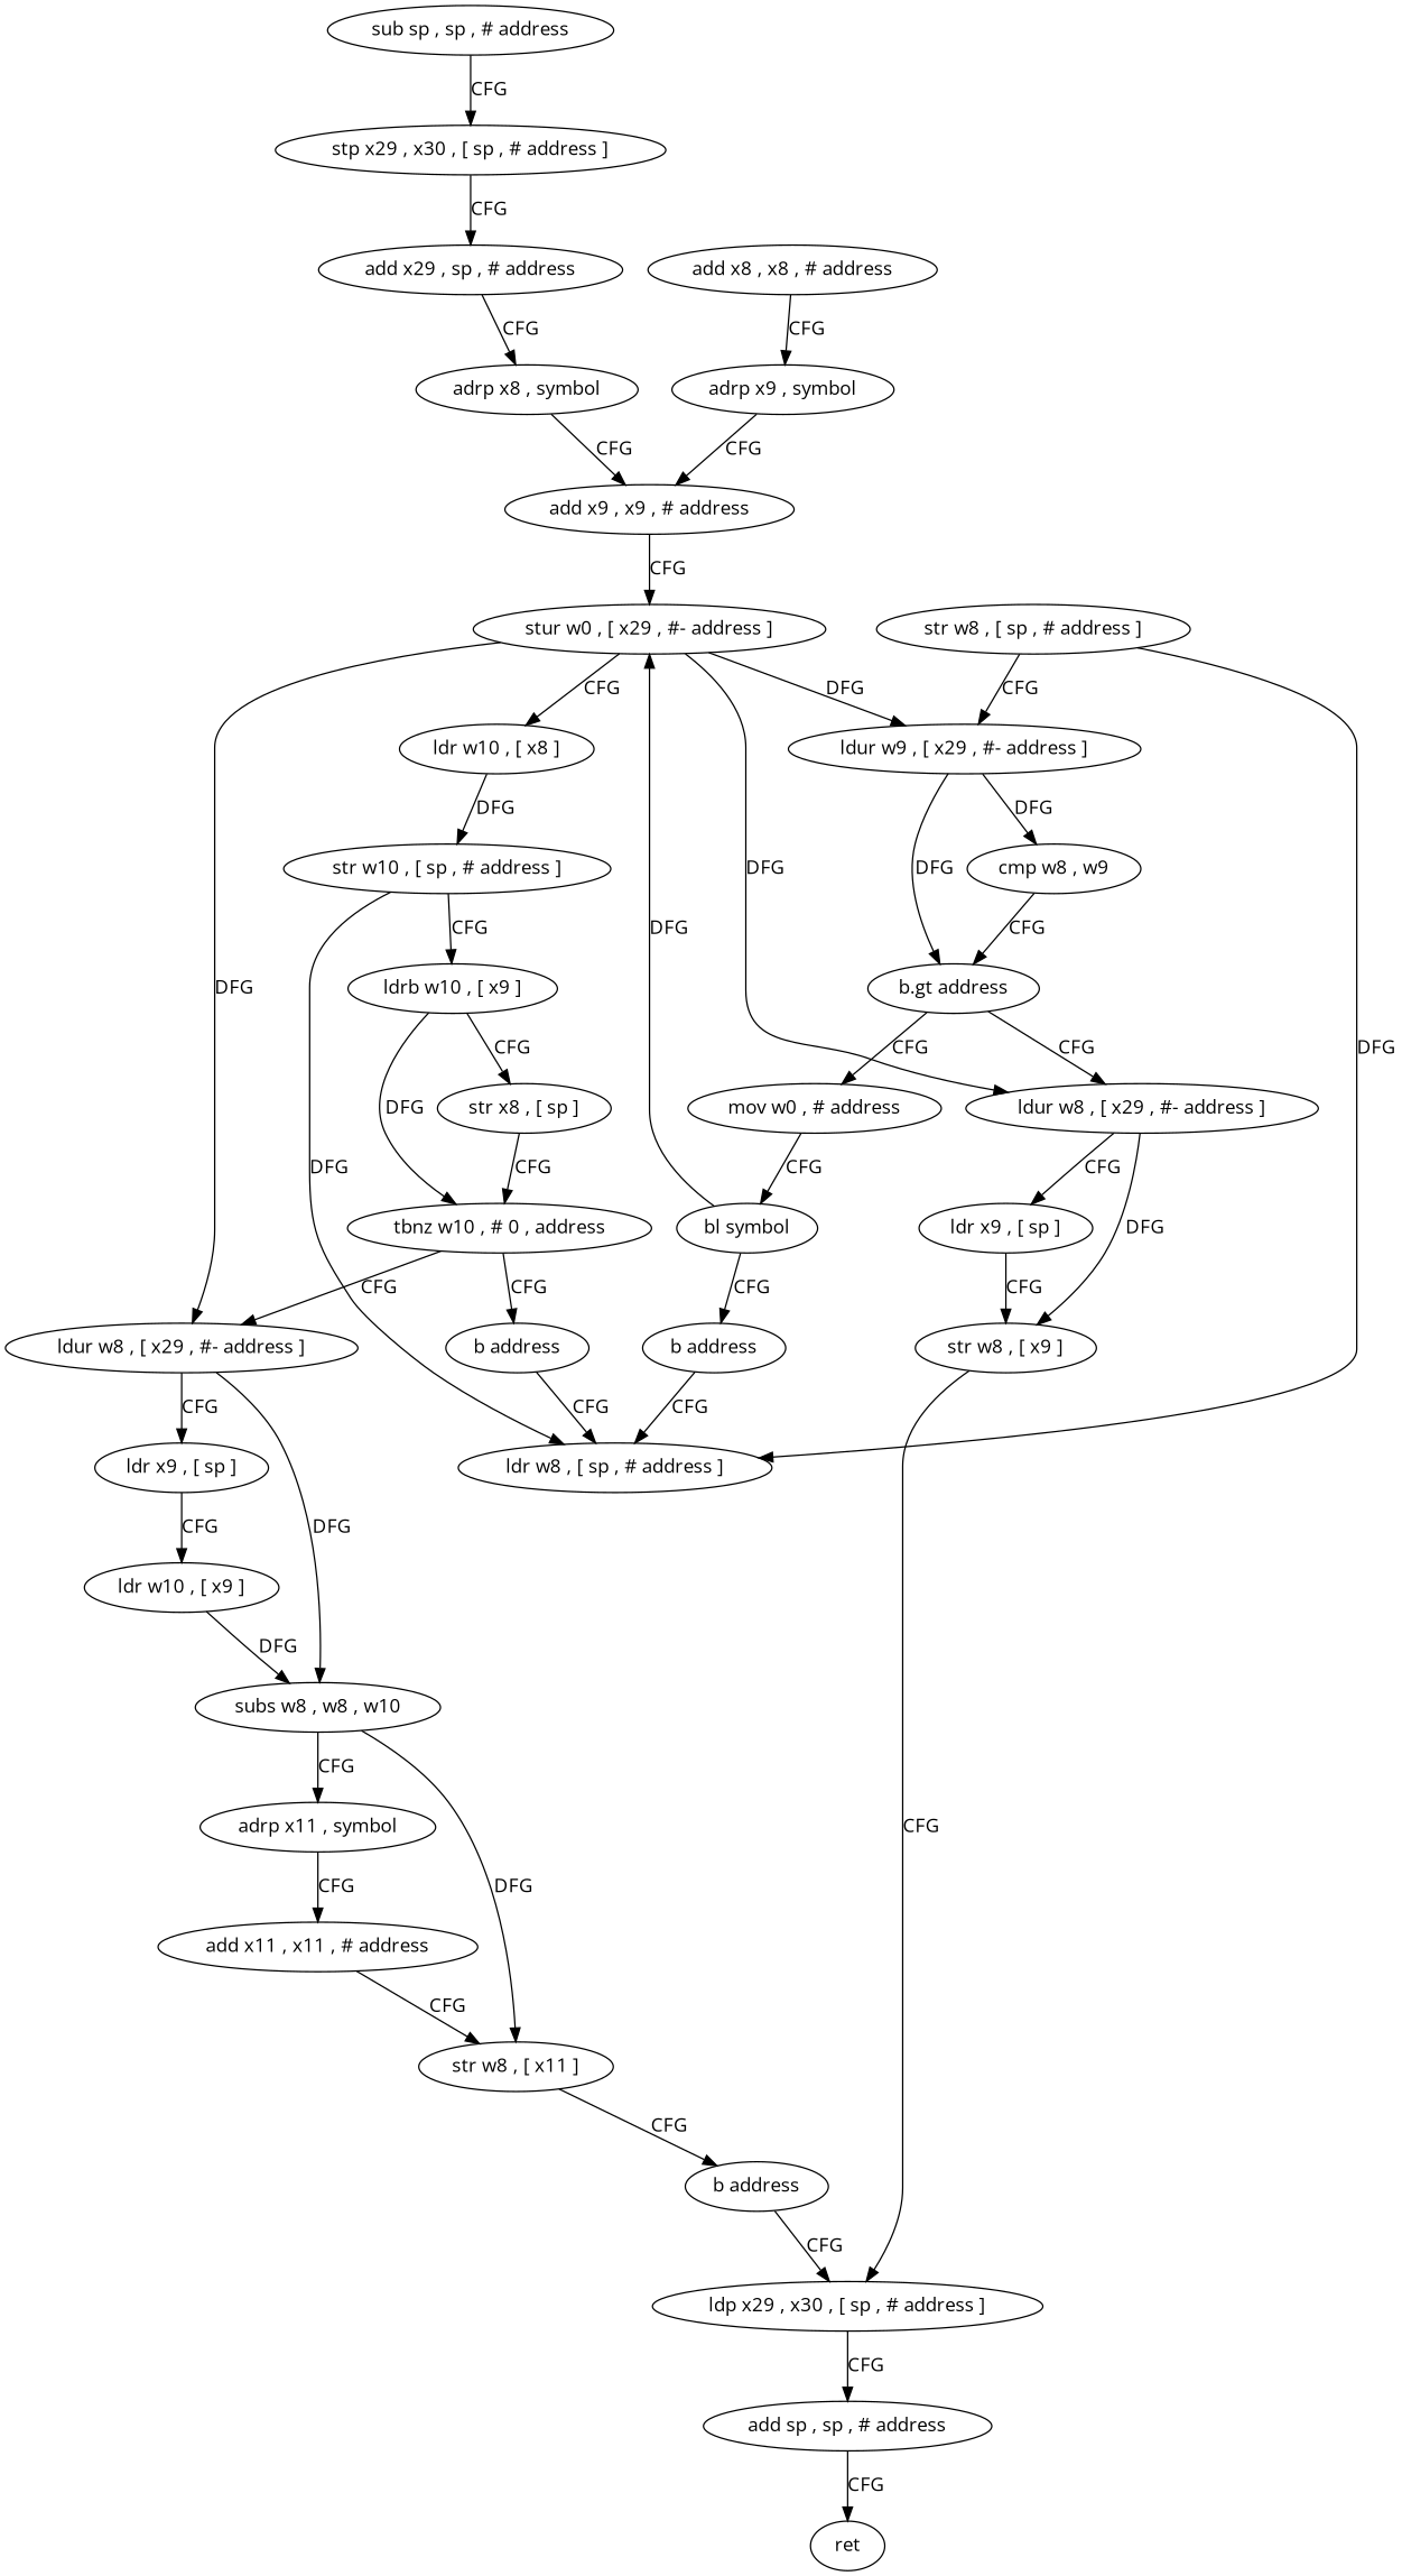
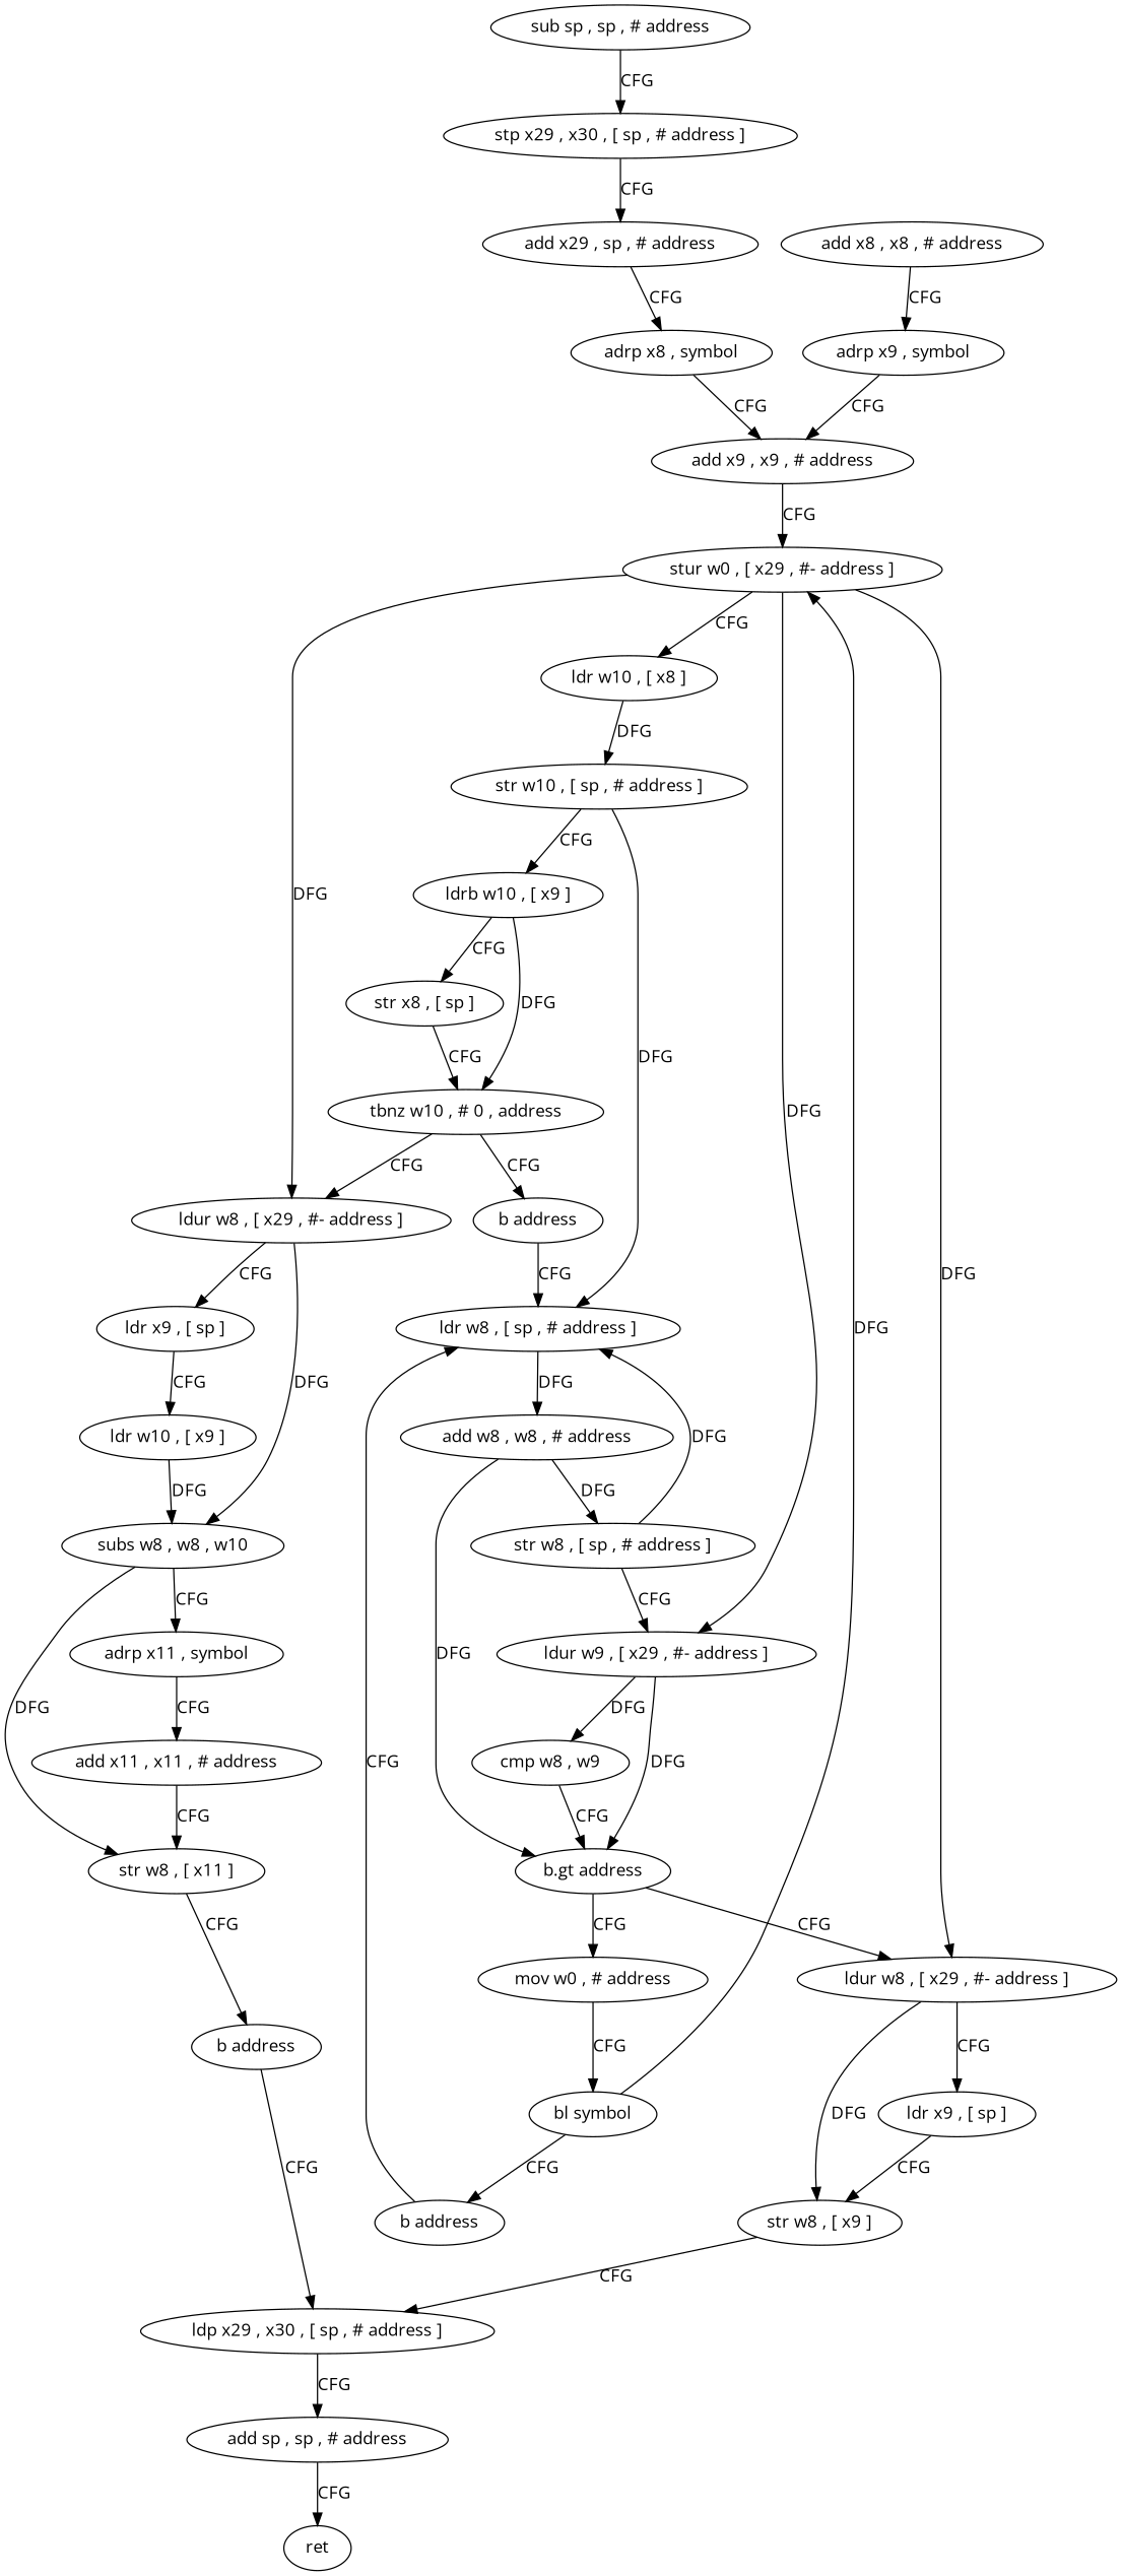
  digraph {
    fontname="Open Sans"
    node [fontname="Open Sans"]
    edge [fontname="Open Sans"]
    n1 [label="sub sp , sp , # address"]
    n2 [label="stp x29 , x30 , [ sp , # address ]"]
    n3 [label="add x29 , sp , # address"]
    n4 [label="adrp x8 , symbol"]
    n5 [label="add x9 , x9 , # address"]
    n6 [label="add x8 , x8 , # address"]
    n7 [label="adrp x9 , symbol"]
    n8 [label="stur w0 , [ x29 , #- address ]"]
    n9 [label="ldr w10 , [ x8 ]"]
    n10 [label="ldur w8 , [ x29 , #- address ]"]
    n11 [label="ldur w9 , [ x29 , #- address ]"]
    n12 [label="ldur w8 , [ x29 , #- address ]"]
    n13 [label="str w10 , [ sp , # address ]"]
    n14 [label="ldr x9 , [ sp ]"]
    n15 [label="subs w8 , w8 , w10"]
    n16 [label="b.gt address"]
    n17 [label="cmp w8 , w9"]
    n18 [label="ldr x9 , [ sp ]"]
    n19 [label="str w8 , [ x9 ]"]
    n20 [label="ldrb w10 , [ x9 ]"]
    n21 [label="ldr w8 , [ sp , # address ]"]
    n22 [label="str x8 , [ sp ]"]
    n23 [label="tbnz w10 , # 0 , address"]
+   n24 [label="add w8 , w8 , # address"]
    n25 [label="b address"]
    n26 [label="ldr w10 , [ x9 ]"]
    n27 [label="adrp x11 , symbol"]
    n28 [label="str w8 , [ x11 ]"]
    n29 [label="add x11 , x11 , # address"]
    n30 [label="b address"]
    n31 [label="ldp x29 , x30 , [ sp , # address ]"]
    n32 [label="add sp , sp , # address"]
    n33 [label=ret]
    n34 [label="str w8 , [ sp , # address ]"]
    n35 [label="mov w0 , # address"]
    n36 [label="bl symbol"]
    n37 [label="b address"]
    n1 -> n2 [label=CFG]
    n2 -> n3 [label=CFG]
    n3 -> n4 [label=CFG]
    n4 -> n5 [label=CFG]
    n5 -> n8 [label=CFG]
    n6 -> n7 [label=CFG]
    n7 -> n5 [label=CFG]
    n8 -> n9 [label=CFG]
    n8 -> n10 [label=DFG]
    n8 -> n11 [label=DFG]
    n8 -> n12 [label=DFG]
    n9 -> n13 [label=DFG]
    n10 -> n14 [label=CFG]
    n10 -> n15 [label=DFG]
    n11 -> n16 [label=DFG]
    n11 -> n17 [label=DFG]
    n12 -> n18 [label=CFG]
    n12 -> n19 [label=DFG]
    n13 -> n20 [label=CFG]
    n13 -> n21 [label=DFG]
    n14 -> n26 [label=CFG]
    n15 -> n27 [label=CFG]
    n15 -> n28 [label=DFG]
    n16 -> n12 [label=CFG]
    n16 -> n35 [label=CFG]
    n17 -> n16 [label=CFG]
    n18 -> n19 [label=CFG]
    n19 -> n31 [label=CFG]
    n20 -> n22 [label=CFG]
    n20 -> n23 [label=DFG]
+   n21 -> n24 [label=DFG]
    n22 -> n23 [label=CFG]
    n23 -> n10 [label=CFG]
    n23 -> n25 [label=CFG]
+   n24 -> n16 [label=DFG]
+   n24 -> n34 [label=DFG]
    n25 -> n21 [label=CFG]
    n26 -> n15 [label=DFG]
    n27 -> n29 [label=CFG]
    n28 -> n30 [label=CFG]
    n29 -> n28 [label=CFG]
    n30 -> n31 [label=CFG]
    n31 -> n32 [label=CFG]
    n32 -> n33 [label=CFG]
    n34 -> n11 [label=CFG]
    n34 -> n21 [label=DFG]
    n35 -> n36 [label=CFG]
    n36 -> n8 [label=DFG]
    n36 -> n37 [label=CFG]
    n37 -> n21 [label=CFG]
  }
